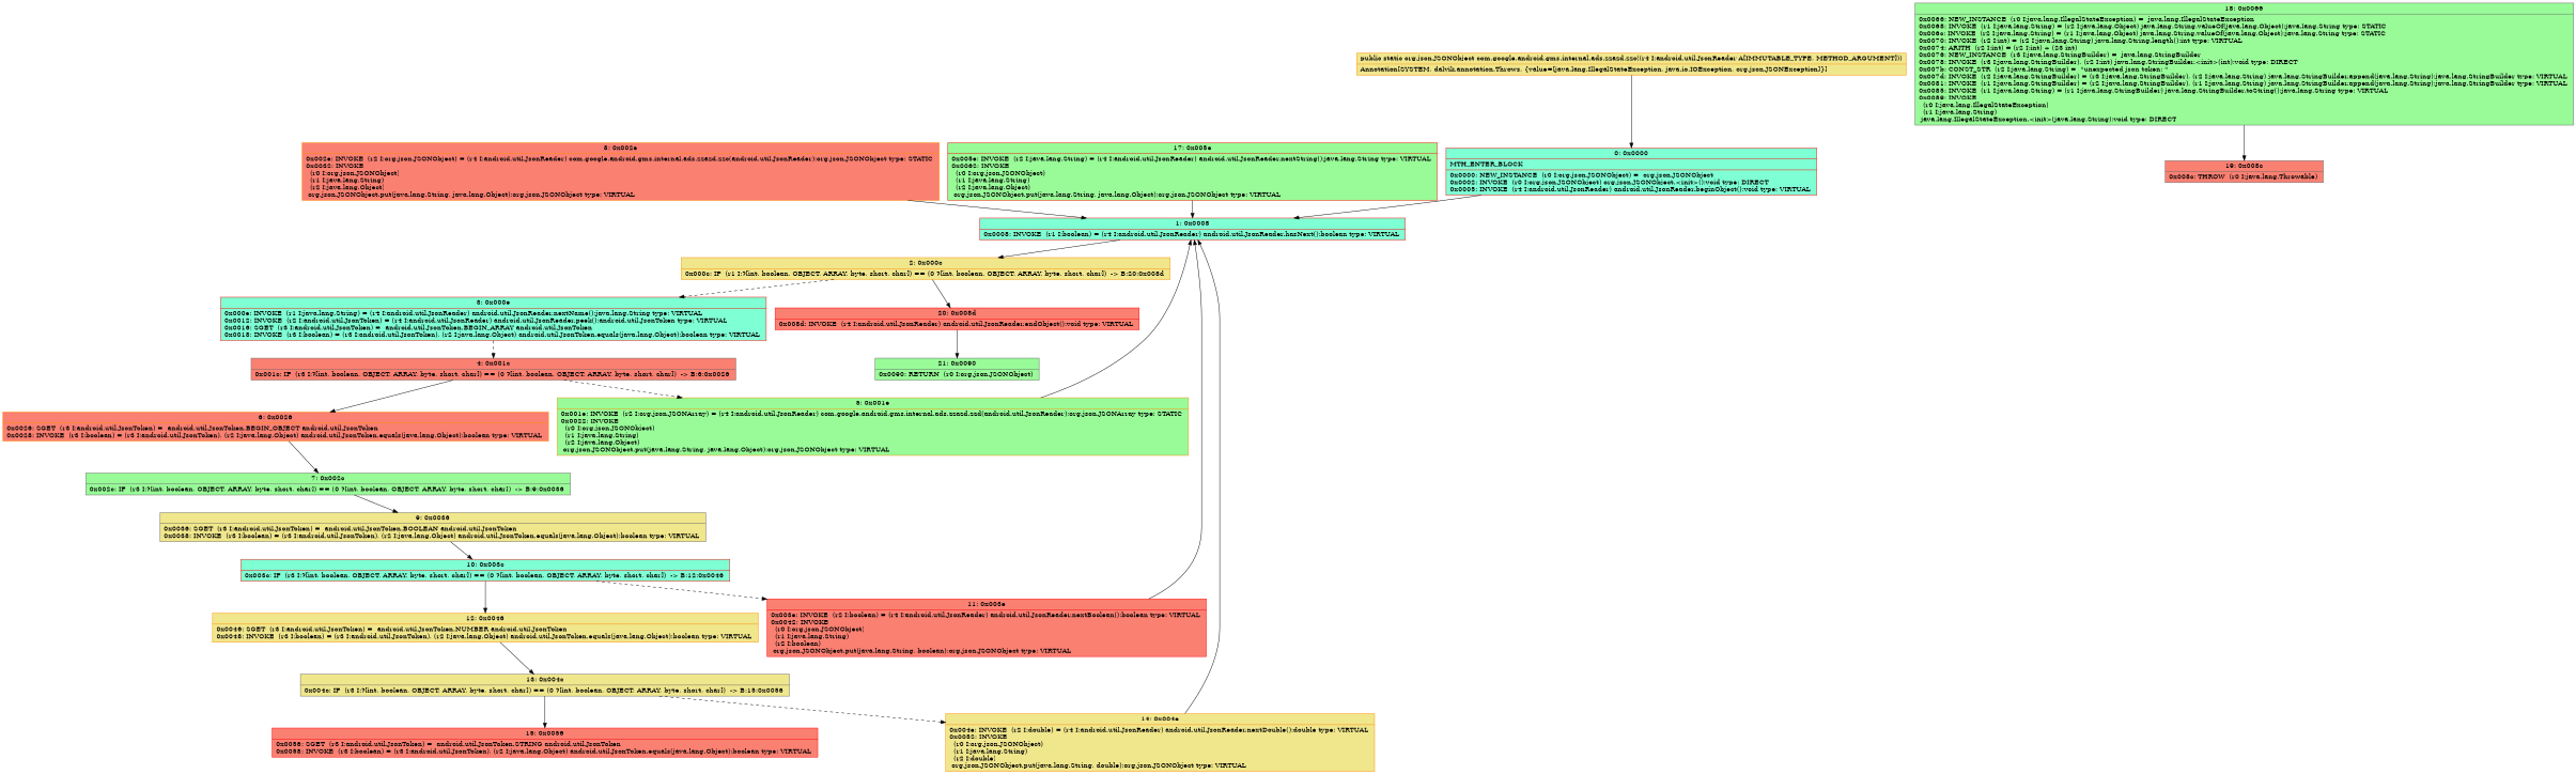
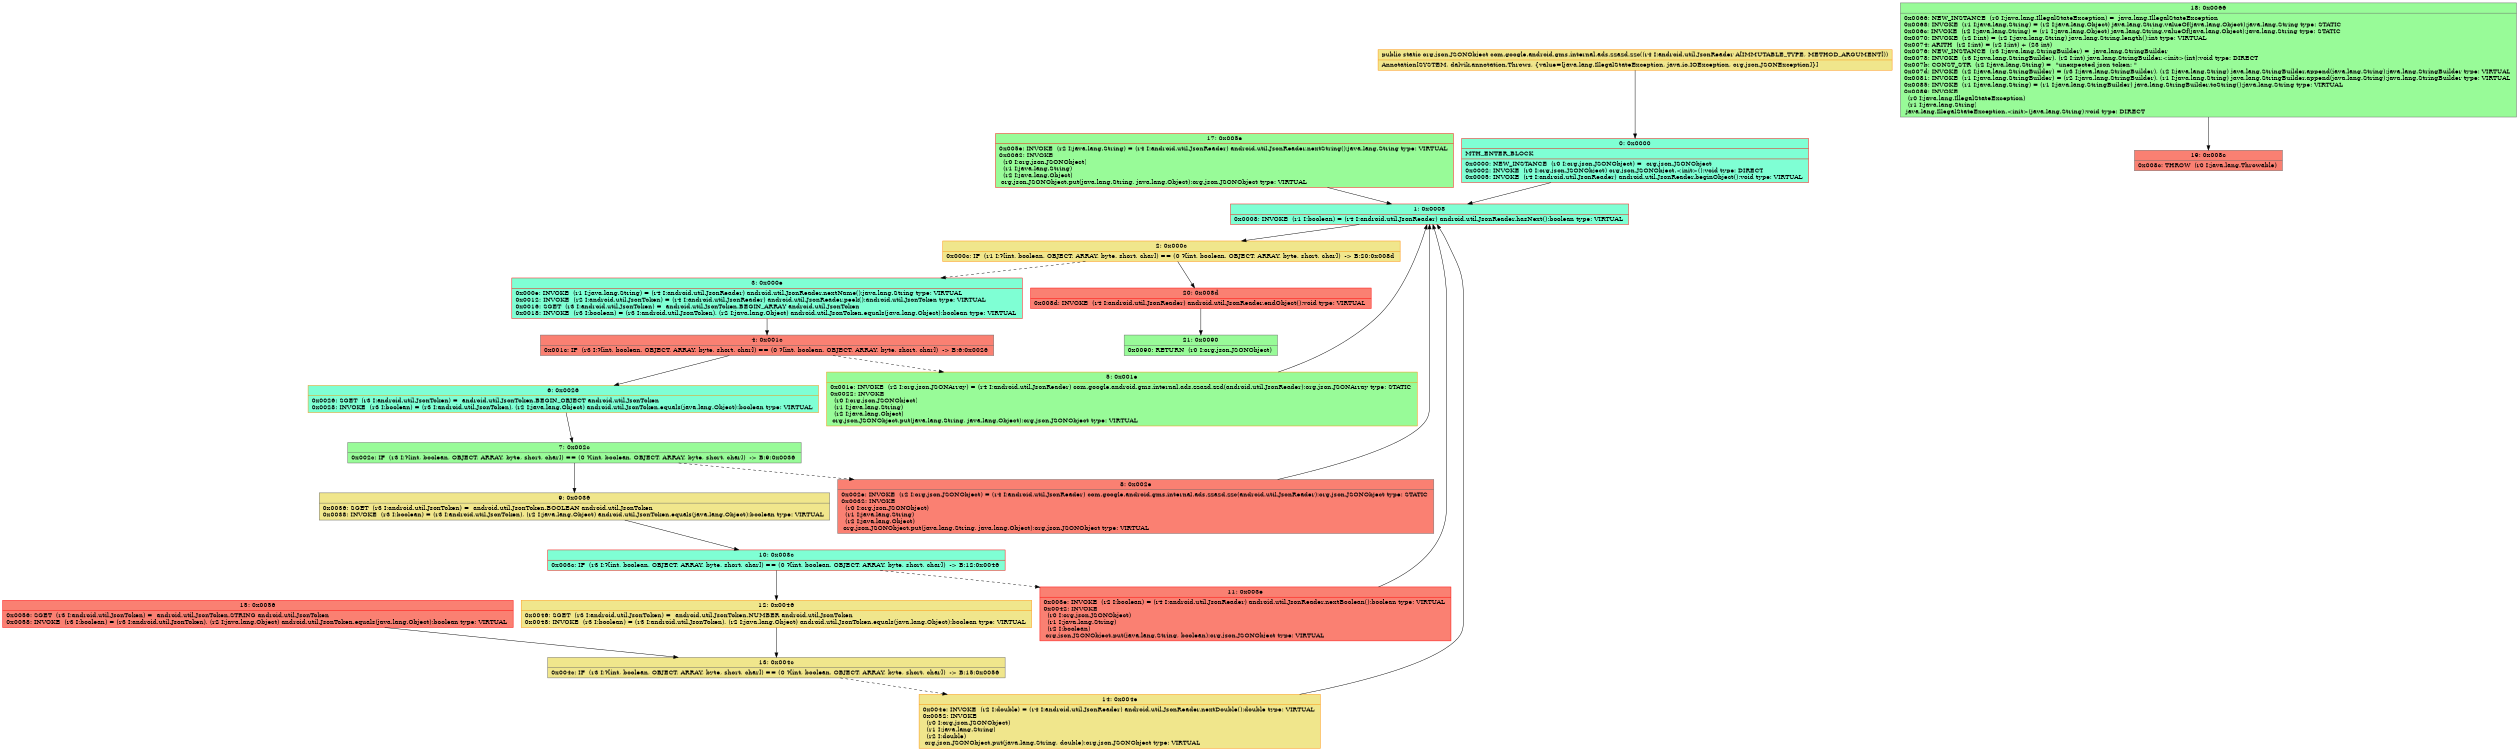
  digraph {
    node [color=red fillcolor=khaki shape=record style=filled]
    n1 [fillcolor=aquamarine label="{0\:\ 0x0000|MTH_ENTER_BLOCK\l|0x0000: NEW_INSTANCE  (r0 I:org.json.JSONObject) =  org.json.JSONObject \l0x0002: INVOKE  (r0 I:org.json.JSONObject) org.json.JSONObject.\<init\>():void type: DIRECT \l0x0005: INVOKE  (r4 I:android.util.JsonReader) android.util.JsonReader.beginObject():void type: VIRTUAL \l}"]
    n2 [fillcolor=aquamarine label="{1\:\ 0x0008|0x0008: INVOKE  (r1 I:boolean) = (r4 I:android.util.JsonReader) android.util.JsonReader.hasNext():boolean type: VIRTUAL \l}"]
    n3 [color=darkorange label="{2\:\ 0x000c|0x000c: IF  (r1 I:?[int, boolean, OBJECT, ARRAY, byte, short, char]) == (0 ?[int, boolean, OBJECT, ARRAY, byte, short, char])  \-\> B:20:0x008d \l}"]
    n4 [fillcolor=aquamarine label="{3\:\ 0x000e|0x000e: INVOKE  (r1 I:java.lang.String) = (r4 I:android.util.JsonReader) android.util.JsonReader.nextName():java.lang.String type: VIRTUAL \l0x0012: INVOKE  (r2 I:android.util.JsonToken) = (r4 I:android.util.JsonReader) android.util.JsonReader.peek():android.util.JsonToken type: VIRTUAL \l0x0016: SGET  (r3 I:android.util.JsonToken) =  android.util.JsonToken.BEGIN_ARRAY android.util.JsonToken \l0x0018: INVOKE  (r3 I:boolean) = (r3 I:android.util.JsonToken), (r2 I:java.lang.Object) android.util.JsonToken.equals(java.lang.Object):boolean type: VIRTUAL \l}"]
    n5 [fillcolor=salmon label="{20\:\ 0x008d|0x008d: INVOKE  (r4 I:android.util.JsonReader) android.util.JsonReader.endObject():void type: VIRTUAL \l}"]
    n6 [color=gray40 fillcolor=salmon label="{4\:\ 0x001c|0x001c: IF  (r3 I:?[int, boolean, OBJECT, ARRAY, byte, short, char]) == (0 ?[int, boolean, OBJECT, ARRAY, byte, short, char])  \-\> B:6:0x0026 \l}"]
    n7 [color=gray40 fillcolor=palegreen label="{21\:\ 0x0090|0x0090: RETURN  (r0 I:org.json.JSONObject) \l}"]
    n8 [color=darkorange fillcolor=palegreen label="{5\:\ 0x001e|0x001e: INVOKE  (r2 I:org.json.JSONArray) = (r4 I:android.util.JsonReader) com.google.android.gms.internal.ads.zzazd.zzd(android.util.JsonReader):org.json.JSONArray type: STATIC \l0x0022: INVOKE  \l  (r0 I:org.json.JSONObject)\l  (r1 I:java.lang.String)\l  (r2 I:java.lang.Object)\l org.json.JSONObject.put(java.lang.String, java.lang.Object):org.json.JSONObject type: VIRTUAL \l}"]
-   n9 [color=darkorange fillcolor=salmon label="{6\:\ 0x0026|0x0026: SGET  (r3 I:android.util.JsonToken) =  android.util.JsonToken.BEGIN_OBJECT android.util.JsonToken \l0x0028: INVOKE  (r3 I:boolean) = (r3 I:android.util.JsonToken), (r2 I:java.lang.Object) android.util.JsonToken.equals(java.lang.Object):boolean type: VIRTUAL \l}"]
+   n9 [color=darkorange fillcolor=aquamarine label="{6\:\ 0x0026|0x0026: SGET  (r3 I:android.util.JsonToken) =  android.util.JsonToken.BEGIN_OBJECT android.util.JsonToken \l0x0028: INVOKE  (r3 I:boolean) = (r3 I:android.util.JsonToken), (r2 I:java.lang.Object) android.util.JsonToken.equals(java.lang.Object):boolean type: VIRTUAL \l}"]
    n10 [color=gray40 fillcolor=palegreen label="{7\:\ 0x002c|0x002c: IF  (r3 I:?[int, boolean, OBJECT, ARRAY, byte, short, char]) == (0 ?[int, boolean, OBJECT, ARRAY, byte, short, char])  \-\> B:9:0x0036 \l}"]
-   n11 [color=darkorange fillcolor=salmon label="{8\:\ 0x002e|0x002e: INVOKE  (r2 I:org.json.JSONObject) = (r4 I:android.util.JsonReader) com.google.android.gms.internal.ads.zzazd.zzc(android.util.JsonReader):org.json.JSONObject type: STATIC \l0x0032: INVOKE  \l  (r0 I:org.json.JSONObject)\l  (r1 I:java.lang.String)\l  (r2 I:java.lang.Object)\l org.json.JSONObject.put(java.lang.String, java.lang.Object):org.json.JSONObject type: VIRTUAL \l}"]
+   n11 [color=gray40 fillcolor=salmon label="{8\:\ 0x002e|0x002e: INVOKE  (r2 I:org.json.JSONObject) = (r4 I:android.util.JsonReader) com.google.android.gms.internal.ads.zzazd.zzc(android.util.JsonReader):org.json.JSONObject type: STATIC \l0x0032: INVOKE  \l  (r0 I:org.json.JSONObject)\l  (r1 I:java.lang.String)\l  (r2 I:java.lang.Object)\l org.json.JSONObject.put(java.lang.String, java.lang.Object):org.json.JSONObject type: VIRTUAL \l}"]
    n12 [color=gray40 label="{9\:\ 0x0036|0x0036: SGET  (r3 I:android.util.JsonToken) =  android.util.JsonToken.BOOLEAN android.util.JsonToken \l0x0038: INVOKE  (r3 I:boolean) = (r3 I:android.util.JsonToken), (r2 I:java.lang.Object) android.util.JsonToken.equals(java.lang.Object):boolean type: VIRTUAL \l}"]
    n13 [fillcolor=aquamarine label="{10\:\ 0x003c|0x003c: IF  (r3 I:?[int, boolean, OBJECT, ARRAY, byte, short, char]) == (0 ?[int, boolean, OBJECT, ARRAY, byte, short, char])  \-\> B:12:0x0046 \l}"]
    n14 [fillcolor=salmon label="{11\:\ 0x003e|0x003e: INVOKE  (r2 I:boolean) = (r4 I:android.util.JsonReader) android.util.JsonReader.nextBoolean():boolean type: VIRTUAL \l0x0042: INVOKE  \l  (r0 I:org.json.JSONObject)\l  (r1 I:java.lang.String)\l  (r2 I:boolean)\l org.json.JSONObject.put(java.lang.String, boolean):org.json.JSONObject type: VIRTUAL \l}"]
    n15 [color=darkorange label="{12\:\ 0x0046|0x0046: SGET  (r3 I:android.util.JsonToken) =  android.util.JsonToken.NUMBER android.util.JsonToken \l0x0048: INVOKE  (r3 I:boolean) = (r3 I:android.util.JsonToken), (r2 I:java.lang.Object) android.util.JsonToken.equals(java.lang.Object):boolean type: VIRTUAL \l}"]
    n16 [color=gray40 label="{13\:\ 0x004c|0x004c: IF  (r3 I:?[int, boolean, OBJECT, ARRAY, byte, short, char]) == (0 ?[int, boolean, OBJECT, ARRAY, byte, short, char])  \-\> B:15:0x0056 \l}"]
    n17 [color=darkorange label="{14\:\ 0x004e|0x004e: INVOKE  (r2 I:double) = (r4 I:android.util.JsonReader) android.util.JsonReader.nextDouble():double type: VIRTUAL \l0x0052: INVOKE  \l  (r0 I:org.json.JSONObject)\l  (r1 I:java.lang.String)\l  (r2 I:double)\l org.json.JSONObject.put(java.lang.String, double):org.json.JSONObject type: VIRTUAL \l}"]
    n18 [fillcolor=salmon label="{15\:\ 0x0056|0x0056: SGET  (r3 I:android.util.JsonToken) =  android.util.JsonToken.STRING android.util.JsonToken \l0x0058: INVOKE  (r3 I:boolean) = (r3 I:android.util.JsonToken), (r2 I:java.lang.Object) android.util.JsonToken.equals(java.lang.Object):boolean type: VIRTUAL \l}"]
    n19 [fillcolor=palegreen label="{17\:\ 0x005e|0x005e: INVOKE  (r2 I:java.lang.String) = (r4 I:android.util.JsonReader) android.util.JsonReader.nextString():java.lang.String type: VIRTUAL \l0x0062: INVOKE  \l  (r0 I:org.json.JSONObject)\l  (r1 I:java.lang.String)\l  (r2 I:java.lang.Object)\l org.json.JSONObject.put(java.lang.String, java.lang.Object):org.json.JSONObject type: VIRTUAL \l}"]
    n20 [color=gray40 fillcolor=palegreen label="{18\:\ 0x0066|0x0066: NEW_INSTANCE  (r0 I:java.lang.IllegalStateException) =  java.lang.IllegalStateException \l0x0068: INVOKE  (r1 I:java.lang.String) = (r2 I:java.lang.Object) java.lang.String.valueOf(java.lang.Object):java.lang.String type: STATIC \l0x006c: INVOKE  (r2 I:java.lang.String) = (r1 I:java.lang.Object) java.lang.String.valueOf(java.lang.Object):java.lang.String type: STATIC \l0x0070: INVOKE  (r2 I:int) = (r2 I:java.lang.String) java.lang.String.length():int type: VIRTUAL \l0x0074: ARITH  (r2 I:int) = (r2 I:int) + (23 int) \l0x0076: NEW_INSTANCE  (r3 I:java.lang.StringBuilder) =  java.lang.StringBuilder \l0x0078: INVOKE  (r3 I:java.lang.StringBuilder), (r2 I:int) java.lang.StringBuilder.\<init\>(int):void type: DIRECT \l0x007b: CONST_STR  (r2 I:java.lang.String) =  \"unexpected json token: \" \l0x007d: INVOKE  (r2 I:java.lang.StringBuilder) = (r3 I:java.lang.StringBuilder), (r2 I:java.lang.String) java.lang.StringBuilder.append(java.lang.String):java.lang.StringBuilder type: VIRTUAL \l0x0081: INVOKE  (r1 I:java.lang.StringBuilder) = (r2 I:java.lang.StringBuilder), (r1 I:java.lang.String) java.lang.StringBuilder.append(java.lang.String):java.lang.StringBuilder type: VIRTUAL \l0x0085: INVOKE  (r1 I:java.lang.String) = (r1 I:java.lang.StringBuilder) java.lang.StringBuilder.toString():java.lang.String type: VIRTUAL \l0x0089: INVOKE  \l  (r0 I:java.lang.IllegalStateException)\l  (r1 I:java.lang.String)\l java.lang.IllegalStateException.\<init\>(java.lang.String):void type: DIRECT \l}"]
    n21 [color=gray40 fillcolor=salmon label="{19\:\ 0x008c|0x008c: THROW  (r0 I:java.lang.Throwable) \l}"]
    n22 [color=darkorange label="{public static org.json.JSONObject com.google.android.gms.internal.ads.zzazd.zzc((r4 I:android.util.JsonReader A[IMMUTABLE_TYPE, METHOD_ARGUMENT]))  | Annotation[SYSTEM, dalvik.annotation.Throws, \{value=[java.lang.IllegalStateException, java.io.IOException, org.json.JSONException]\}]\l}"]
    n1 -> n2
    n2 -> n3
    n3 -> n4 [style=dashed]
    n3 -> n5
-   n4 -> n6 [style=dashed]
+   n4 -> n6
    n5 -> n7
    n6 -> n8 [style=dashed]
    n6 -> n9
    n8 -> n2
    n9 -> n10
+   n10 -> n11 [style=dashed]
    n10 -> n12
    n11 -> n2
    n12 -> n13
    n13 -> n14 [style=dashed]
    n13 -> n15
    n14 -> n2
    n15 -> n16
    n16 -> n17 [style=dashed]
-   n16 -> n18
+   n18 -> n16
    n17 -> n2
    n19 -> n2
    n20 -> n21
    n22 -> n1
  }
